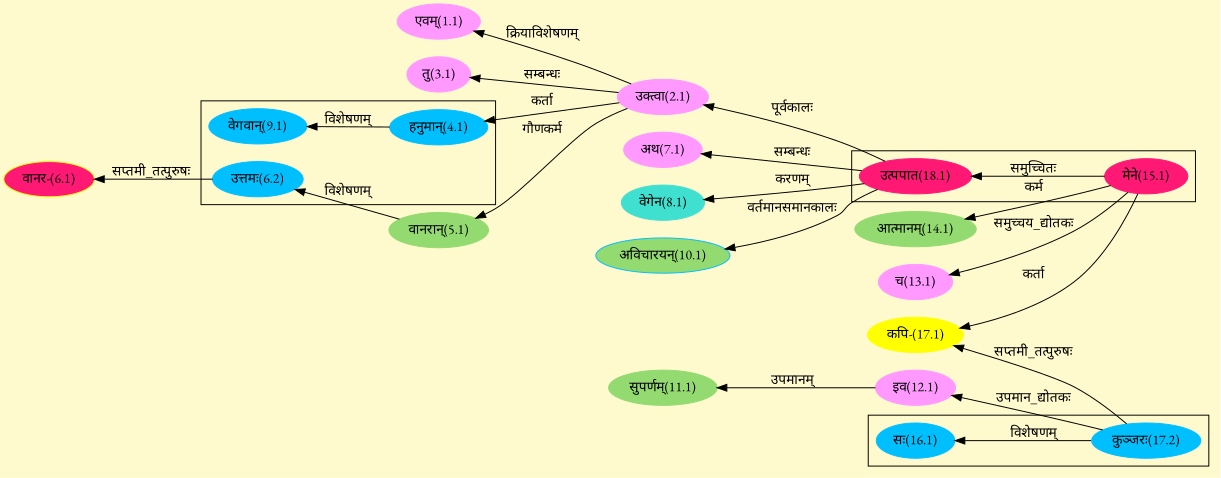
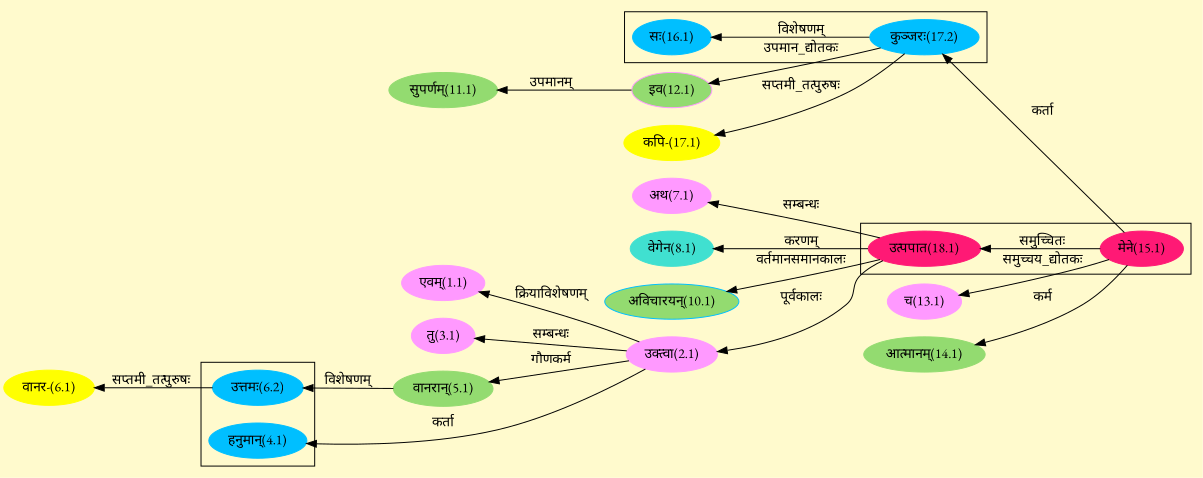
  digraph {
    bgcolor=lemonchiffon1
    compound=true
    fontname="EB Garamond"
    rankdir=LR
    node [color="#00BFFF" fontname="EB Garamond" style=filled]
    edge [dir=back fontname="EB Garamond"]
    n1 [label="उत्तमः(6.2)"]
    n2 [label="हनुमान्(4.1)"]
-   n3 [label="वेगवान्(9.1)"]
    n4 [label="सः(16.1)"]
    n5 [label="कुञ्जरः(17.2)"]
    n6 [color="#FF1975" label="उत्पपात(18.1)"]
    n7 [color="#FF1975" label="मेने(15.1)"]
    n8 [color="#93DB70" label="वानरान्(5.1)"]
    n9 [color="#FF99FF" label="उक्त्वा(2.1)"]
    n10 [color="#FF99FF" label="एवम्(1.1)"]
    n11 [color="#FF99FF" label="तु(3.1)"]
-   n12 [color="#FFFF00" label="वानर-(6.1)" fillcolor="#FF1975"]
+   n12 [color="#FFFF00" label="वानर-(6.1)"]
    n13 [color="#FF99FF" label="अथ(7.1)"]
    n14 [color="#40E0D0" label="वेगेन(8.1)"]
    n15 [fillcolor="#93DB70" label="अविचारयन्(10.1)"]
    n16 [color="#93DB70" label="सुपर्णम्(11.1)"]
-   n17 [color="#FF99FF" label="इव(12.1)"]
+   n17 [color="#FF99FF" label="इव(12.1)" fillcolor="#93DB70"]
    n18 [color="#FF99FF" label="च(13.1)"]
    n19 [color="#93DB70" label="आत्मानम्(14.1)"]
    n20 [color="#FFFF00" label="कपि-(17.1)"]
    subgraph cluster_1 {
      n1
      n2
-     n3
    }
    subgraph cluster_2 {
      n4
      n5
    }
    subgraph cluster_3 {
      n6
      n7
    }
    n1 -> n8 [label="विशेषणम्"]
    n2 -> n9 [label="कर्ता"]
-   n3 -> n2 [label="विशेषणम्"]
    n4 -> n5 [label="विशेषणम्"]
-   n20 -> n7 [label="कर्ता"]
+   n5 -> n7 [label="कर्ता"]
    n6 -> n7 [label="समुच्चितः"]
    n8 -> n9 [label="गौणकर्म"]
    n9 -> n6 [label="पूर्वकालः"]
    n10 -> n9 [label="क्रियाविशेषणम्"]
    n11 -> n9 [label="सम्बन्धः"]
    n12 -> n1 [label="सप्तमी_तत्पुरुषः"]
    n13 -> n6 [label="सम्बन्धः"]
    n14 -> n6 [label="करणम्"]
    n15 -> n6 [label="वर्तमानसमानकालः"]
    n16 -> n17 [label="उपमानम्"]
    n17 -> n5 [label="उपमान_द्योतकः"]
    n18 -> n7 [label="समुच्चय_द्योतकः"]
    n19 -> n7 [label="कर्म"]
    n20 -> n5 [label="सप्तमी_तत्पुरुषः"]
  }
